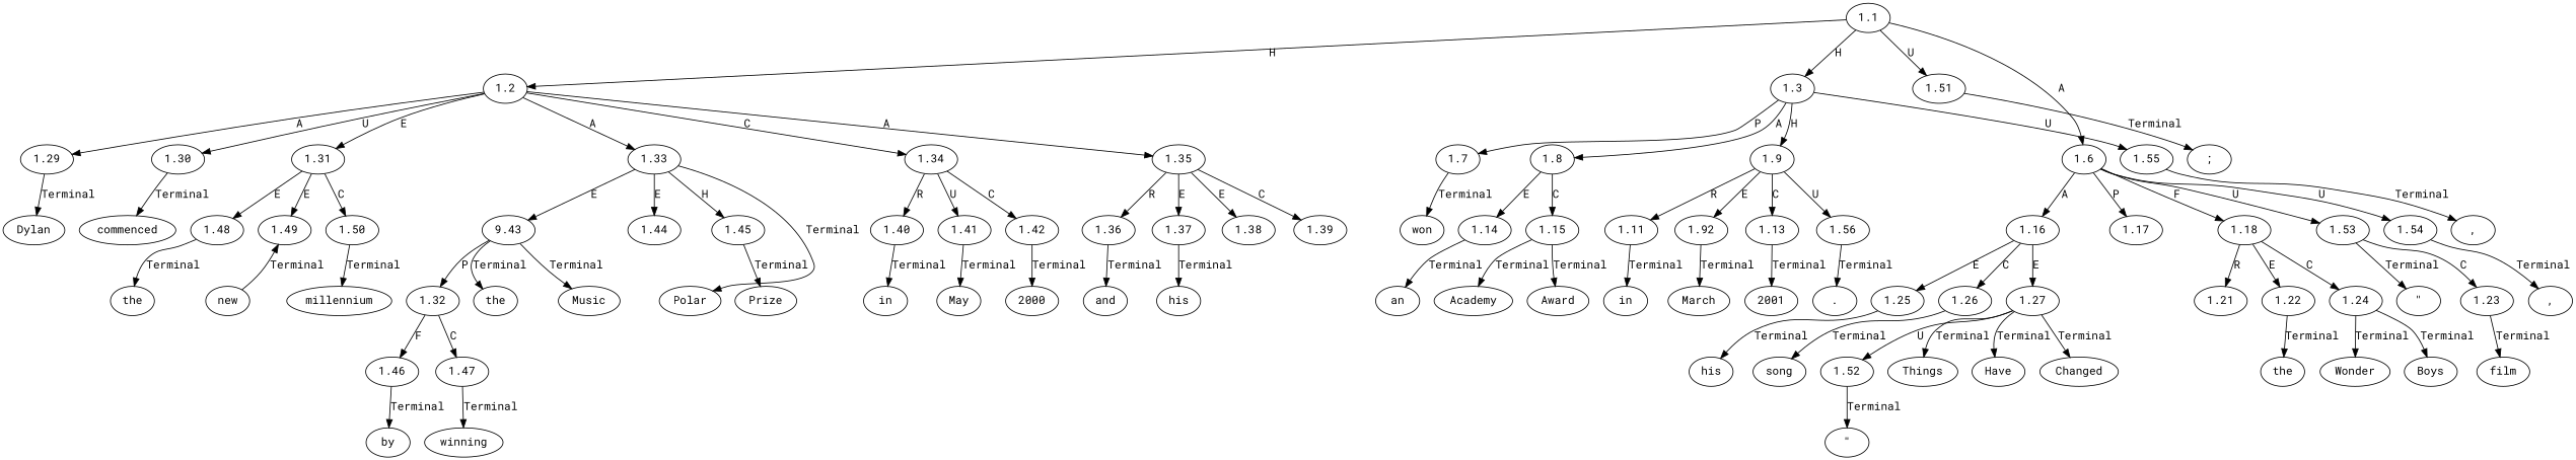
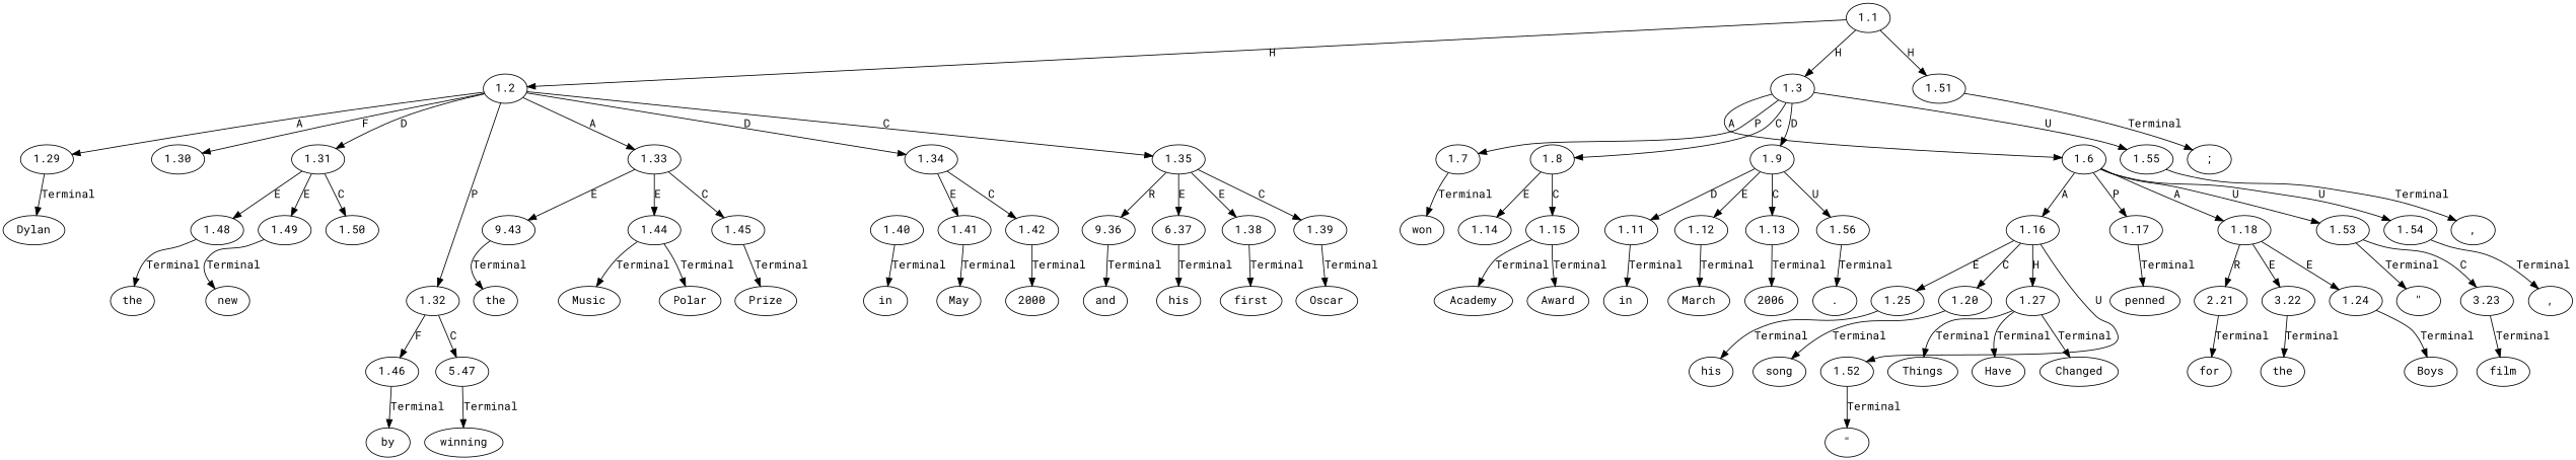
  digraph {
    fontname="Roboto Mono"
    node [fontname="Roboto Mono" ordering=out]
    edge [fontname="Roboto Mono" ordering=out]
    n1 [label=Dylan]
    n2 [label=Music]
    n3 [label=Prize]
    n4 [label=in]
    n5 [label=May]
    n6 [label=2000]
    n7 [label=and]
    n8 [label=his]
+   n9 [label=first]
+   n10 [label=Oscar]
    n11 [label=";"]
-   n12 [label=commenced]
    n13 [label=his]
    n14 [label=song]
    n15 [label="\""]
    n16 [label=Things]
    n17 [label=Have]
    n18 [label=Changed]
    n19 [label="\""]
    n20 [label=","]
+   n21 [label=penned]
+   n22 [label=for]
    n23 [label=the]
    n24 [label=the]
    n25 [label=film]
-   n26 [label=Wonder]
    n27 [label=Boys]
    n28 [label=","]
    n29 [label=won]
-   n30 [label=an]
    n31 [label=Academy]
    n32 [label=Award]
    n33 [label=in]
    n34 [label=new]
    n35 [label=March]
-   n36 [label=2001]
+   n36 [label=2006]
    n37 [label="."]
-   n38 [label=millennium]
    n39 [label=by]
    n40 [label=winning]
    n41 [label=the]
    n42 [label=Polar]
    n43 [label=1.1]
    n44 [label=1.2]
    n45 [label=1.3]
    n46 [label=1.51]
    n47 [label=1.29]
    n48 [label=1.30]
    n49 [label=1.31]
    n50 [label=1.32]
    n51 [label=1.33]
    n52 [label=1.34]
    n53 [label=1.35]
    n54 [label=1.6]
    n55 [label=1.7]
    n56 [label=1.8]
    n57 [label=1.9]
    n58 [label=1.55]
    n59 [label=1.48]
    n60 [label=1.49]
    n61 [label=1.50]
    n62 [label=1.46]
-   n63 [label=1.47]
+   n63 [label=5.47]
    n64 [label=9.43]
    n65 [label=1.44]
    n66 [label=1.45]
    n67 [label=1.40]
    n68 [label=1.41]
    n69 [label=1.42]
-   n70 [label=1.36]
-   n71 [label=1.37]
+   n70 [label=9.36]
+   n71 [label=6.37]
    n72 [label=1.38]
    n73 [label=1.39]
    n74 [label=1.16]
    n75 [label=1.17]
    n76 [label=1.18]
    n77 [label=1.53]
    n78 [label=1.54]
    n79 [label=1.14]
    n80 [label=1.15]
    n81 [label=1.11]
-   n82 [label=1.92]
+   n82 [label=1.12]
    n83 [label=1.13]
    n84 [label=1.56]
    n85 [label=1.25]
-   n86 [label=1.26]
+   n86 [label=1.20]
    n87 [label=1.27]
    n88 [label=1.52]
-   n89 [label=1.21]
-   n90 [label=1.22]
+   n89 [label=2.21]
+   n90 [label=3.22]
    n91 [label=1.24]
-   n92 [label=1.23]
+   n92 [label=3.23]
    n43 -> n44 [label=H]
    n43 -> n45 [label=H]
-   n43 -> n46 [label=U]
+   n43 -> n46 [label=H]
    n44 -> n47 [label=A]
-   n44 -> n48 [label=U]
-   n44 -> n49 [label=E]
-   n64 -> n50 [label=P]
+   n44 -> n48 [label=F]
+   n44 -> n49 [label=D]
+   n44 -> n50 [label=P]
    n44 -> n51 [label=A]
-   n44 -> n52 [label=C]
-   n44 -> n53 [label=A]
-   n43 -> n54 [label=A]
+   n44 -> n52 [label=D]
+   n44 -> n53 [label=C]
+   n45 -> n54 [label=A]
    n45 -> n55 [label=P]
-   n45 -> n56 [label=A]
-   n45 -> n57 [label=H]
+   n45 -> n56 [label=C]
+   n45 -> n57 [label=D]
    n45 -> n58 [label=U]
    n46 -> n11 [label=Terminal]
    n47 -> n1 [label=Terminal]
-   n48 -> n12 [label=Terminal]
    n49 -> n59 [label=E]
    n49 -> n60 [label=E]
    n49 -> n61 [label=C]
    n50 -> n62 [label=F]
    n50 -> n63 [label=C]
    n51 -> n64 [label=E]
    n51 -> n65 [label=E]
-   n51 -> n66 [label=H]
-   n52 -> n67 [label=R]
-   n52 -> n68 [label=U]
+   n51 -> n66 [label=C]
+   n52 -> n68 [label=E]
    n52 -> n69 [label=C]
    n53 -> n70 [label=R]
    n53 -> n71 [label=E]
    n53 -> n72 [label=E]
    n53 -> n73 [label=C]
    n54 -> n74 [label=A]
    n54 -> n75 [label=P]
-   n54 -> n76 [label=F]
+   n54 -> n76 [label=A]
    n54 -> n77 [label=U]
    n54 -> n78 [label=U]
    n55 -> n29 [label=Terminal]
    n56 -> n79 [label=E]
    n56 -> n80 [label=C]
-   n57 -> n81 [label=R]
+   n57 -> n81 [label=D]
    n57 -> n82 [label=E]
    n57 -> n83 [label=C]
    n57 -> n84 [label=U]
    n58 -> n28 [label=Terminal]
    n59 -> n23 [label=Terminal]
-   n34 -> n60 [label=Terminal]
-   n61 -> n38 [label=Terminal]
+   n60 -> n34 [label=Terminal]
    n62 -> n39 [label=Terminal]
    n63 -> n40 [label=Terminal]
    n64 -> n41 [label=Terminal]
-   n64 -> n2 [label=Terminal]
-   n51 -> n42 [label=Terminal]
+   n65 -> n2 [label=Terminal]
+   n65 -> n42 [label=Terminal]
    n66 -> n3 [label=Terminal]
    n67 -> n4 [label=Terminal]
    n68 -> n5 [label=Terminal]
    n69 -> n6 [label=Terminal]
    n70 -> n7 [label=Terminal]
    n71 -> n8 [label=Terminal]
+   n72 -> n9 [label=Terminal]
+   n73 -> n10 [label=Terminal]
    n74 -> n85 [label=E]
    n74 -> n86 [label=C]
-   n74 -> n87 [label=E]
-   n87 -> n88 [label=U]
+   n74 -> n87 [label=H]
+   n74 -> n88 [label=U]
+   n75 -> n21 [label=Terminal]
    n76 -> n89 [label=R]
    n76 -> n90 [label=E]
-   n76 -> n91 [label=C]
+   n76 -> n91 [label=E]
    n77 -> n19 [label=Terminal]
    n77 -> n92 [label=C]
    n78 -> n20 [label=Terminal]
-   n79 -> n30 [label=Terminal]
    n80 -> n31 [label=Terminal]
    n80 -> n32 [label=Terminal]
    n81 -> n33 [label=Terminal]
    n82 -> n35 [label=Terminal]
    n83 -> n36 [label=Terminal]
    n84 -> n37 [label=Terminal]
    n85 -> n13 [label=Terminal]
    n86 -> n14 [label=Terminal]
    n87 -> n16 [label=Terminal]
    n87 -> n17 [label=Terminal]
    n87 -> n18 [label=Terminal]
    n88 -> n15 [label=Terminal]
+   n89 -> n22 [label=Terminal]
    n90 -> n24 [label=Terminal]
-   n91 -> n26 [label=Terminal]
    n91 -> n27 [label=Terminal]
    n92 -> n25 [label=Terminal]
  }
